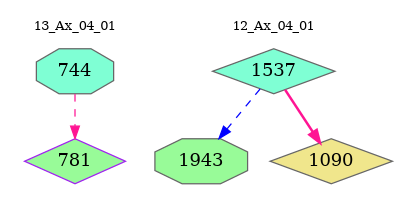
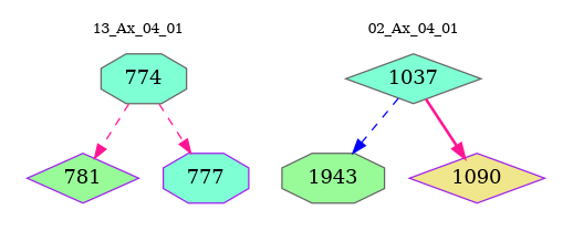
  digraph {
    node [color=gray40 fillcolor=aquamarine shape=octagon style=filled]
    edge [color=deeppink style=dashed]
-   n1 [label=744]
+   n1 [label=774]
    n2 [color=purple fillcolor=palegreen label=781 shape=diamond]
-   n4 [label=1537 shape=diamond]
+   n3 [color=purple label=777]
+   n4 [label=1037 shape=diamond]
    n5 [fillcolor=palegreen label=1943]
-   n6 [fillcolor=khaki label=1090 shape=diamond]
+   n6 [color=purple fillcolor=khaki label=1090 shape=diamond]
    subgraph cluster_1 {
      color=white
      fontsize=10
      label="13_Ax_04_01"
      n1
      n2
+     n3
    }
    subgraph cluster_2 {
      color=white
      fontsize=10
-     label="12_Ax_04_01"
+     label="02_Ax_04_01"
      n4
      n5
      n6
    }
    n1 -> n2
+   n1 -> n3
    n4 -> n5 [color=blue]
    n4 -> n6 [style=bold]
  }
